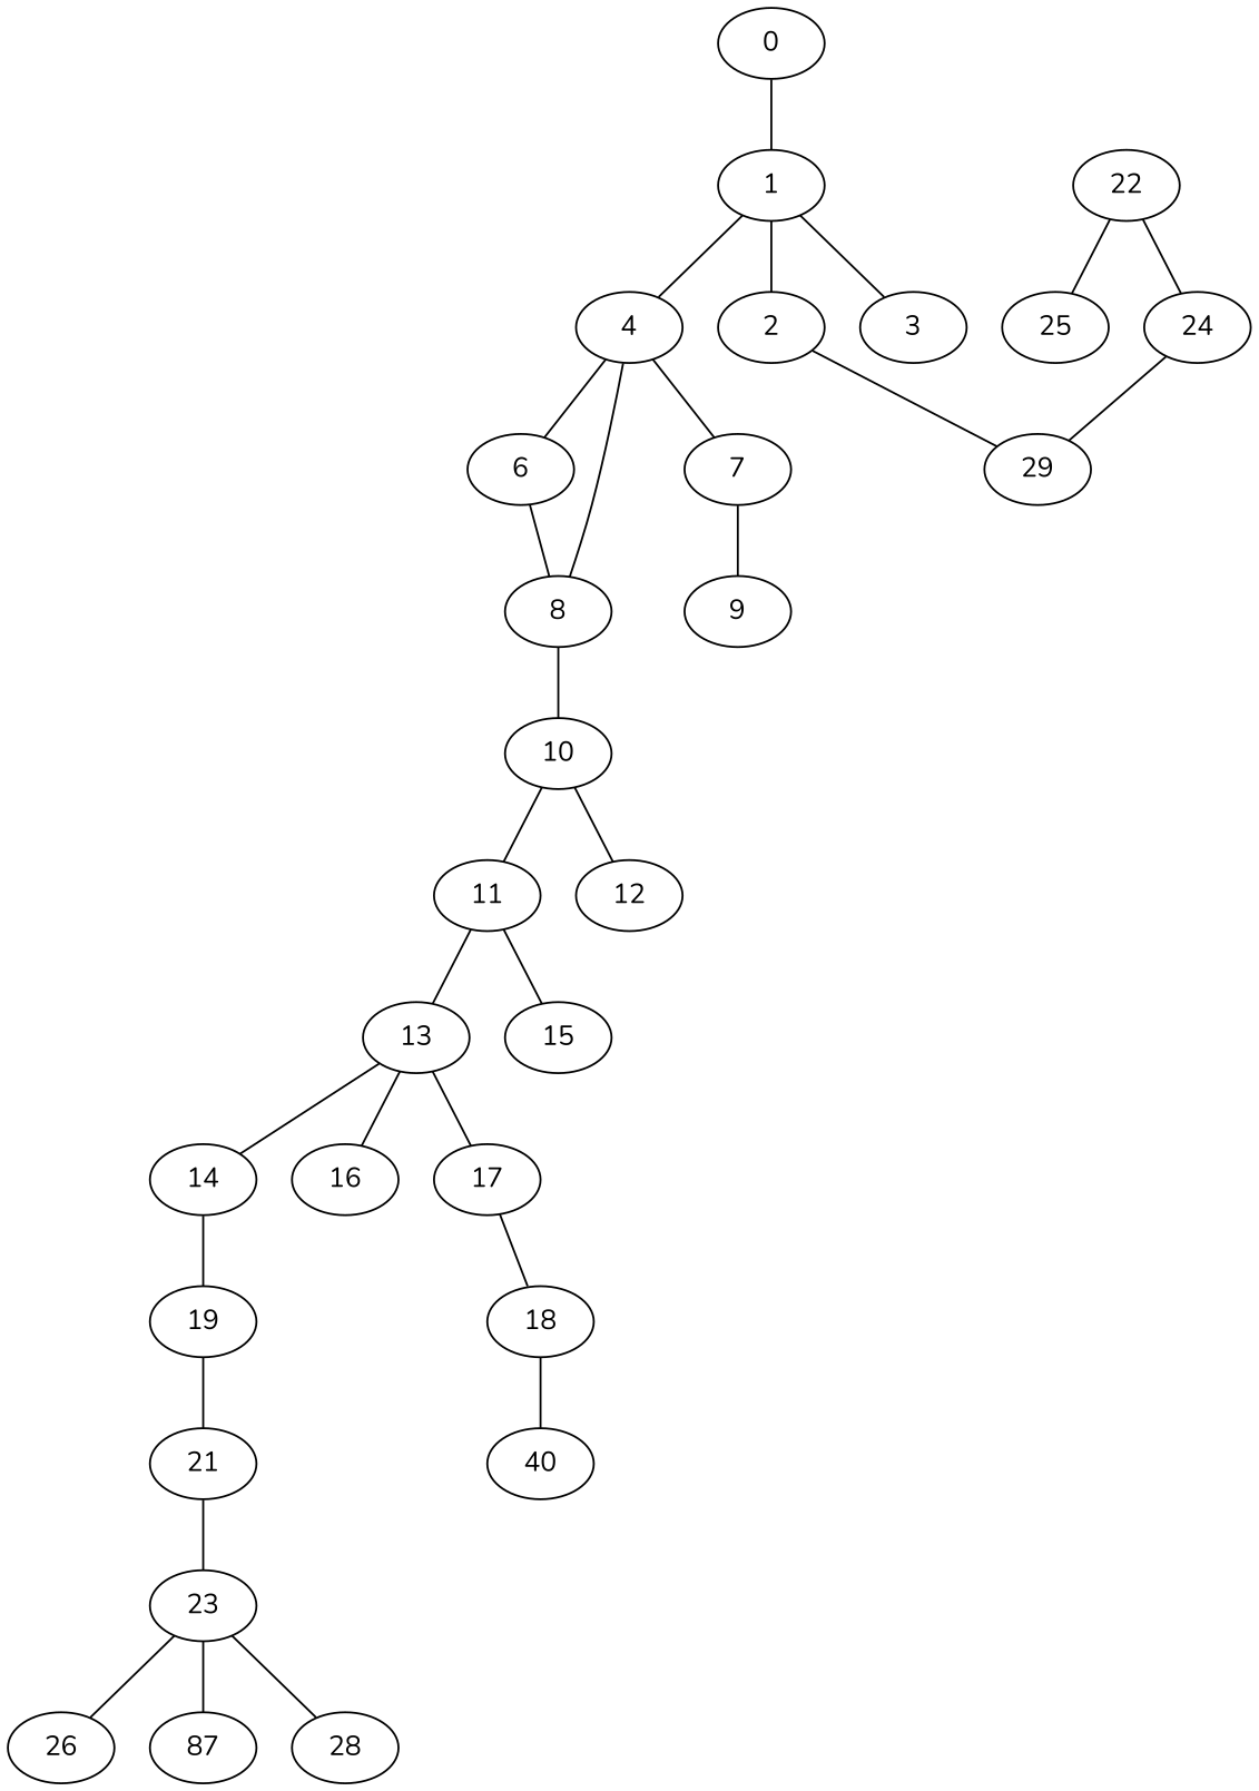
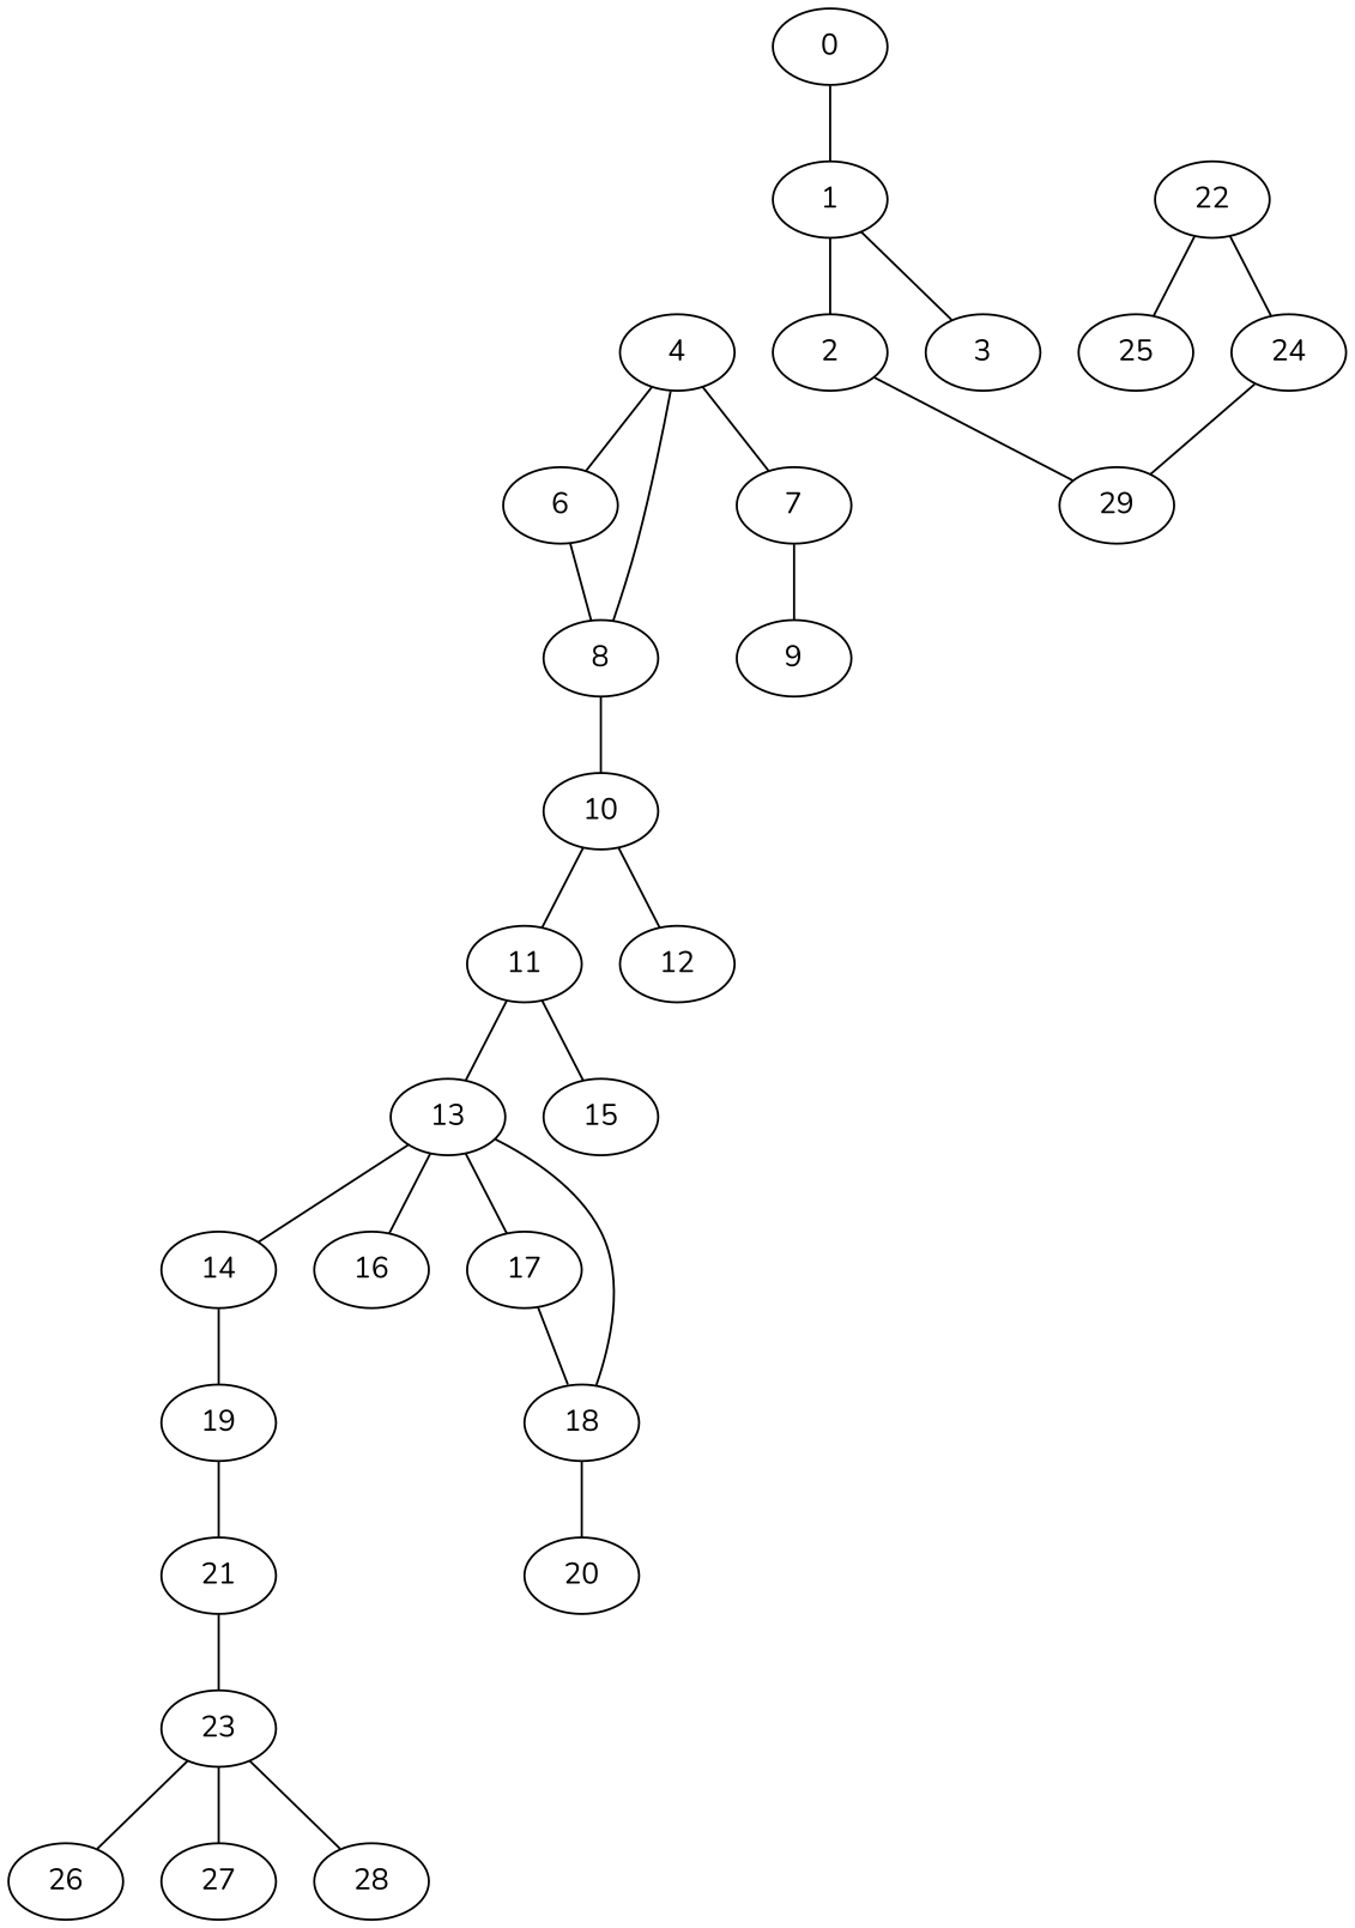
  graph {
    fontname=Nunito
    node [fontname=Nunito]
    edge [fontname=Nunito]
    0
    1
    2
    3
    4
    29
    6
    7
    8
    9
    10
    11
    12
    13
    15
    14
    16
    17
    18
    19
-   20 [label=40]
+   20
    21
    22
    24
    25
    23
    26
-   27 [label=87]
+   27
    28
    0 -- 1
    1 -- 2
    1 -- 3
-   1 -- 4
    2 -- 29
    4 -- 6
    4 -- 7
    4 -- 8
    6 -- 8
    7 -- 9
    8 -- 10
    10 -- 11
    10 -- 12
    11 -- 13
    11 -- 15
    13 -- 14
    13 -- 16
    13 -- 17
+   13 -- 18
    14 -- 19
    17 -- 18
    18 -- 20
    19 -- 21
    21 -- 23
    22 -- 24
    22 -- 25
    24 -- 29
    23 -- 26
    23 -- 27
    23 -- 28
  }
